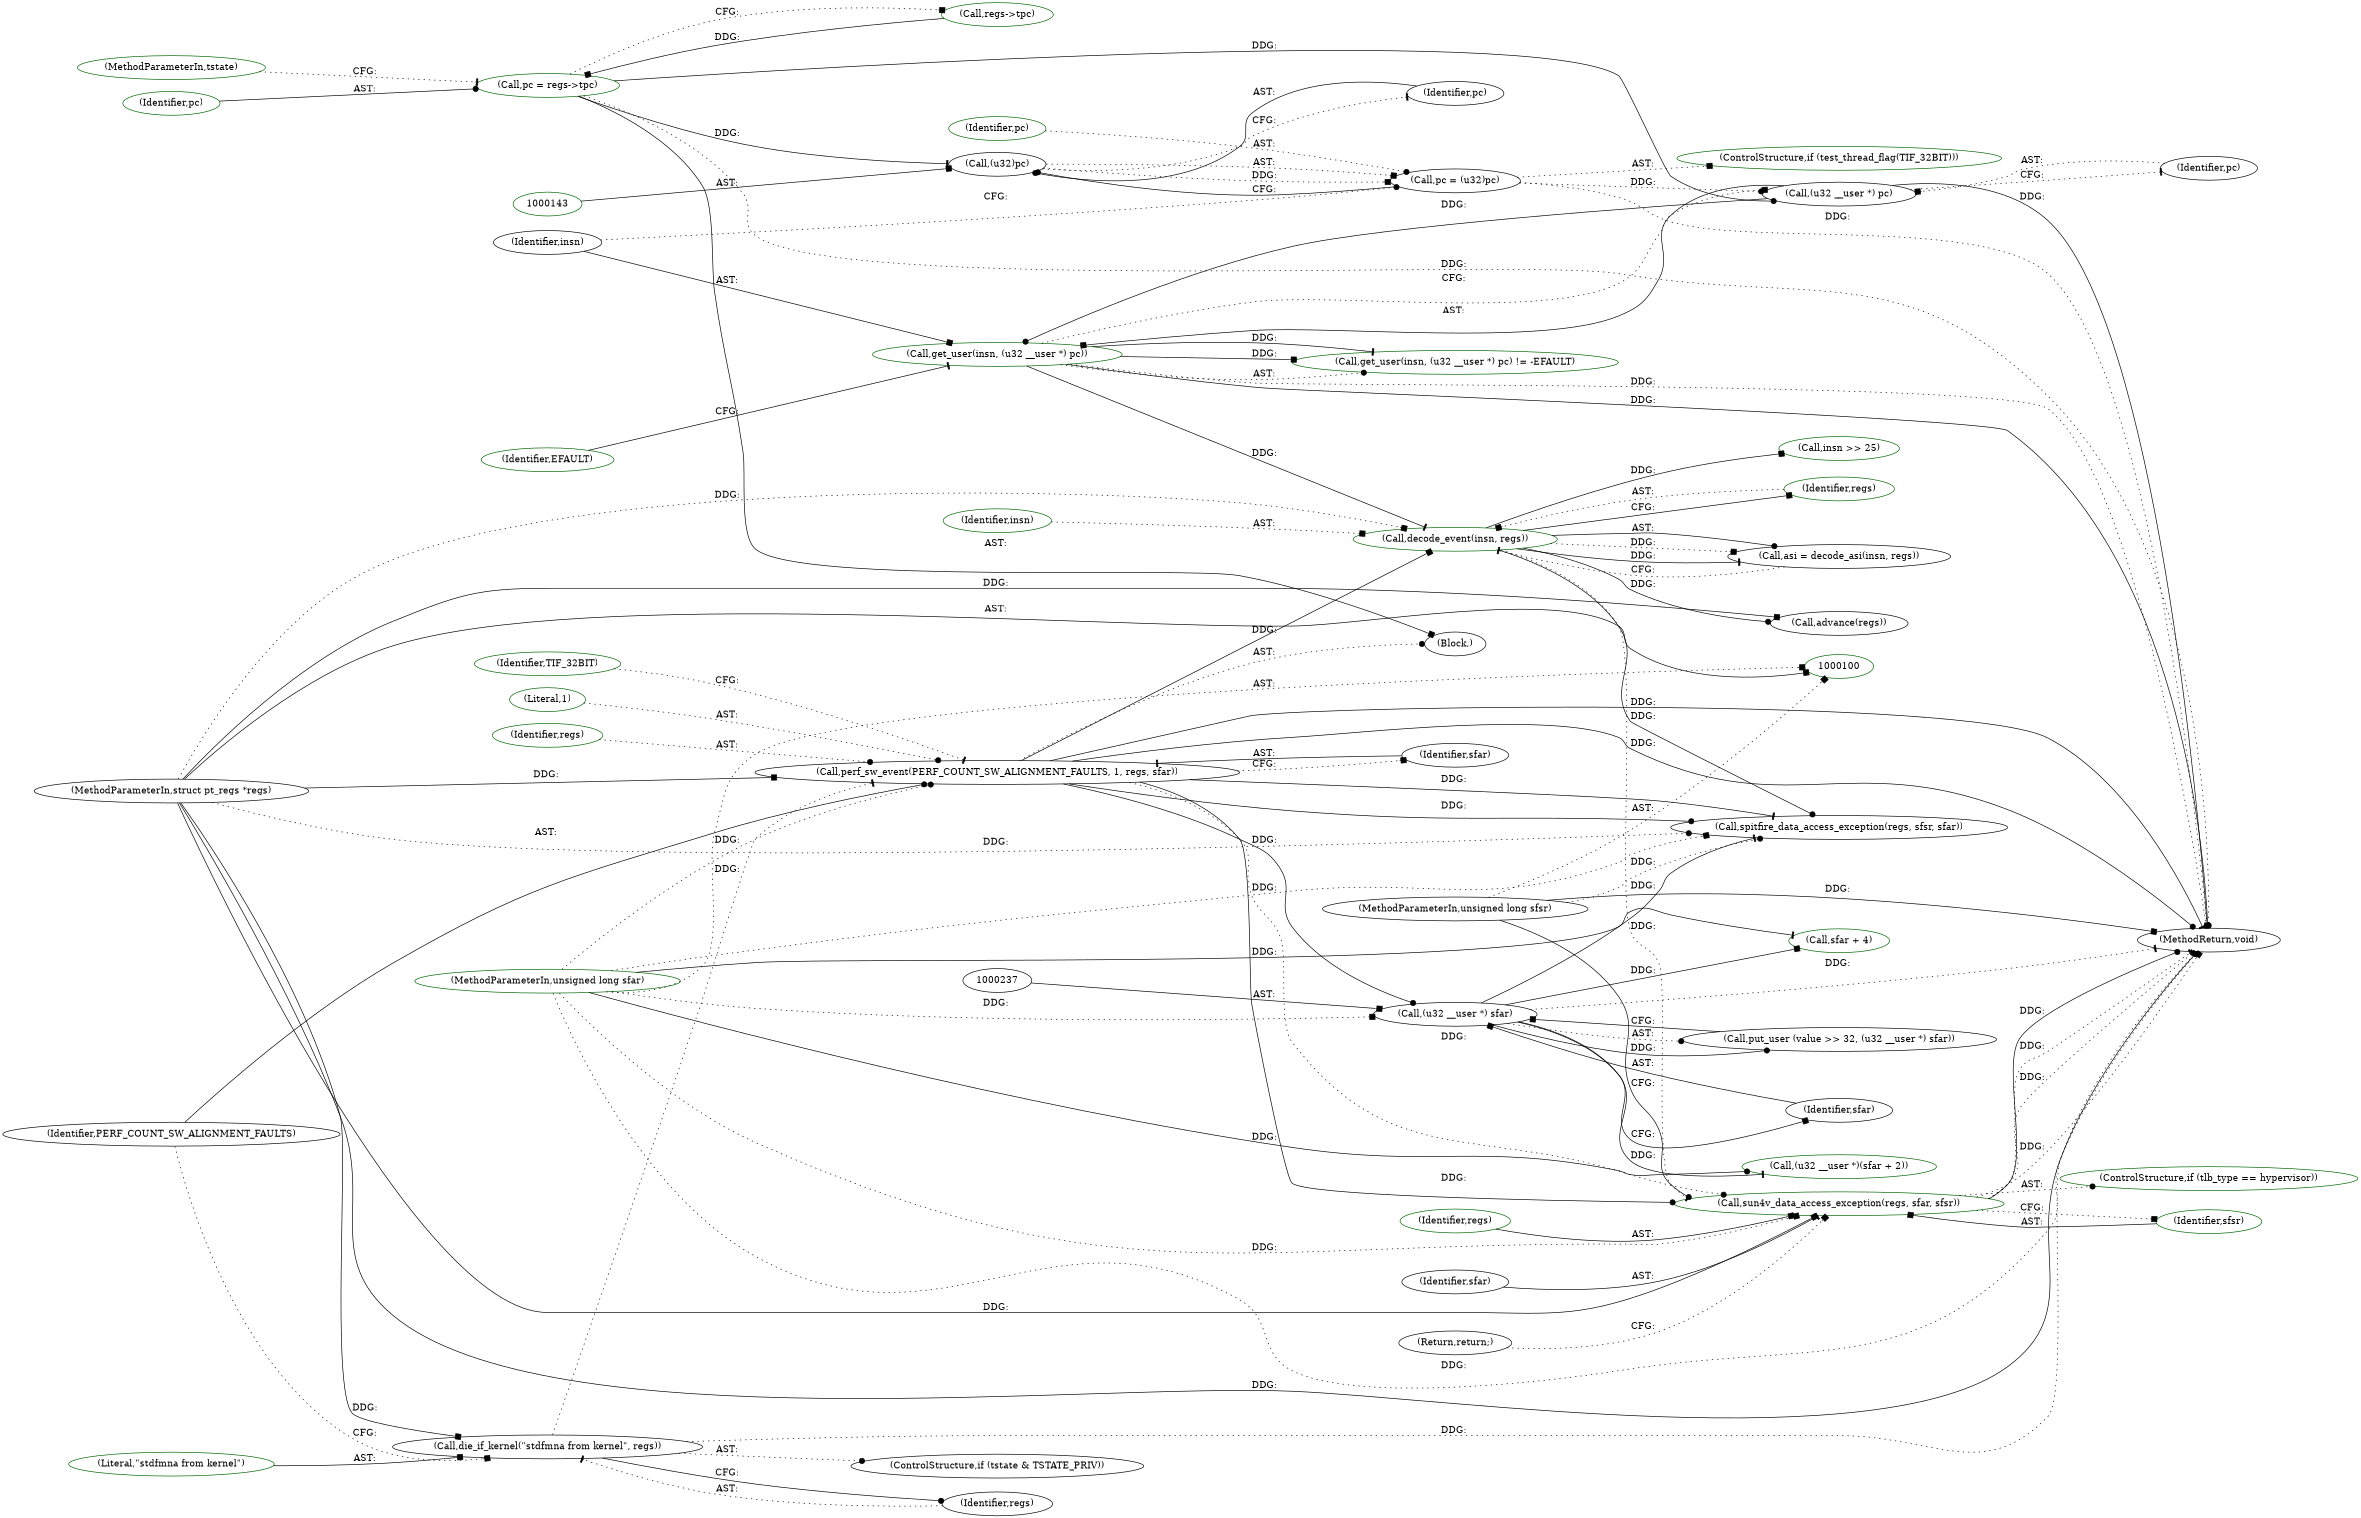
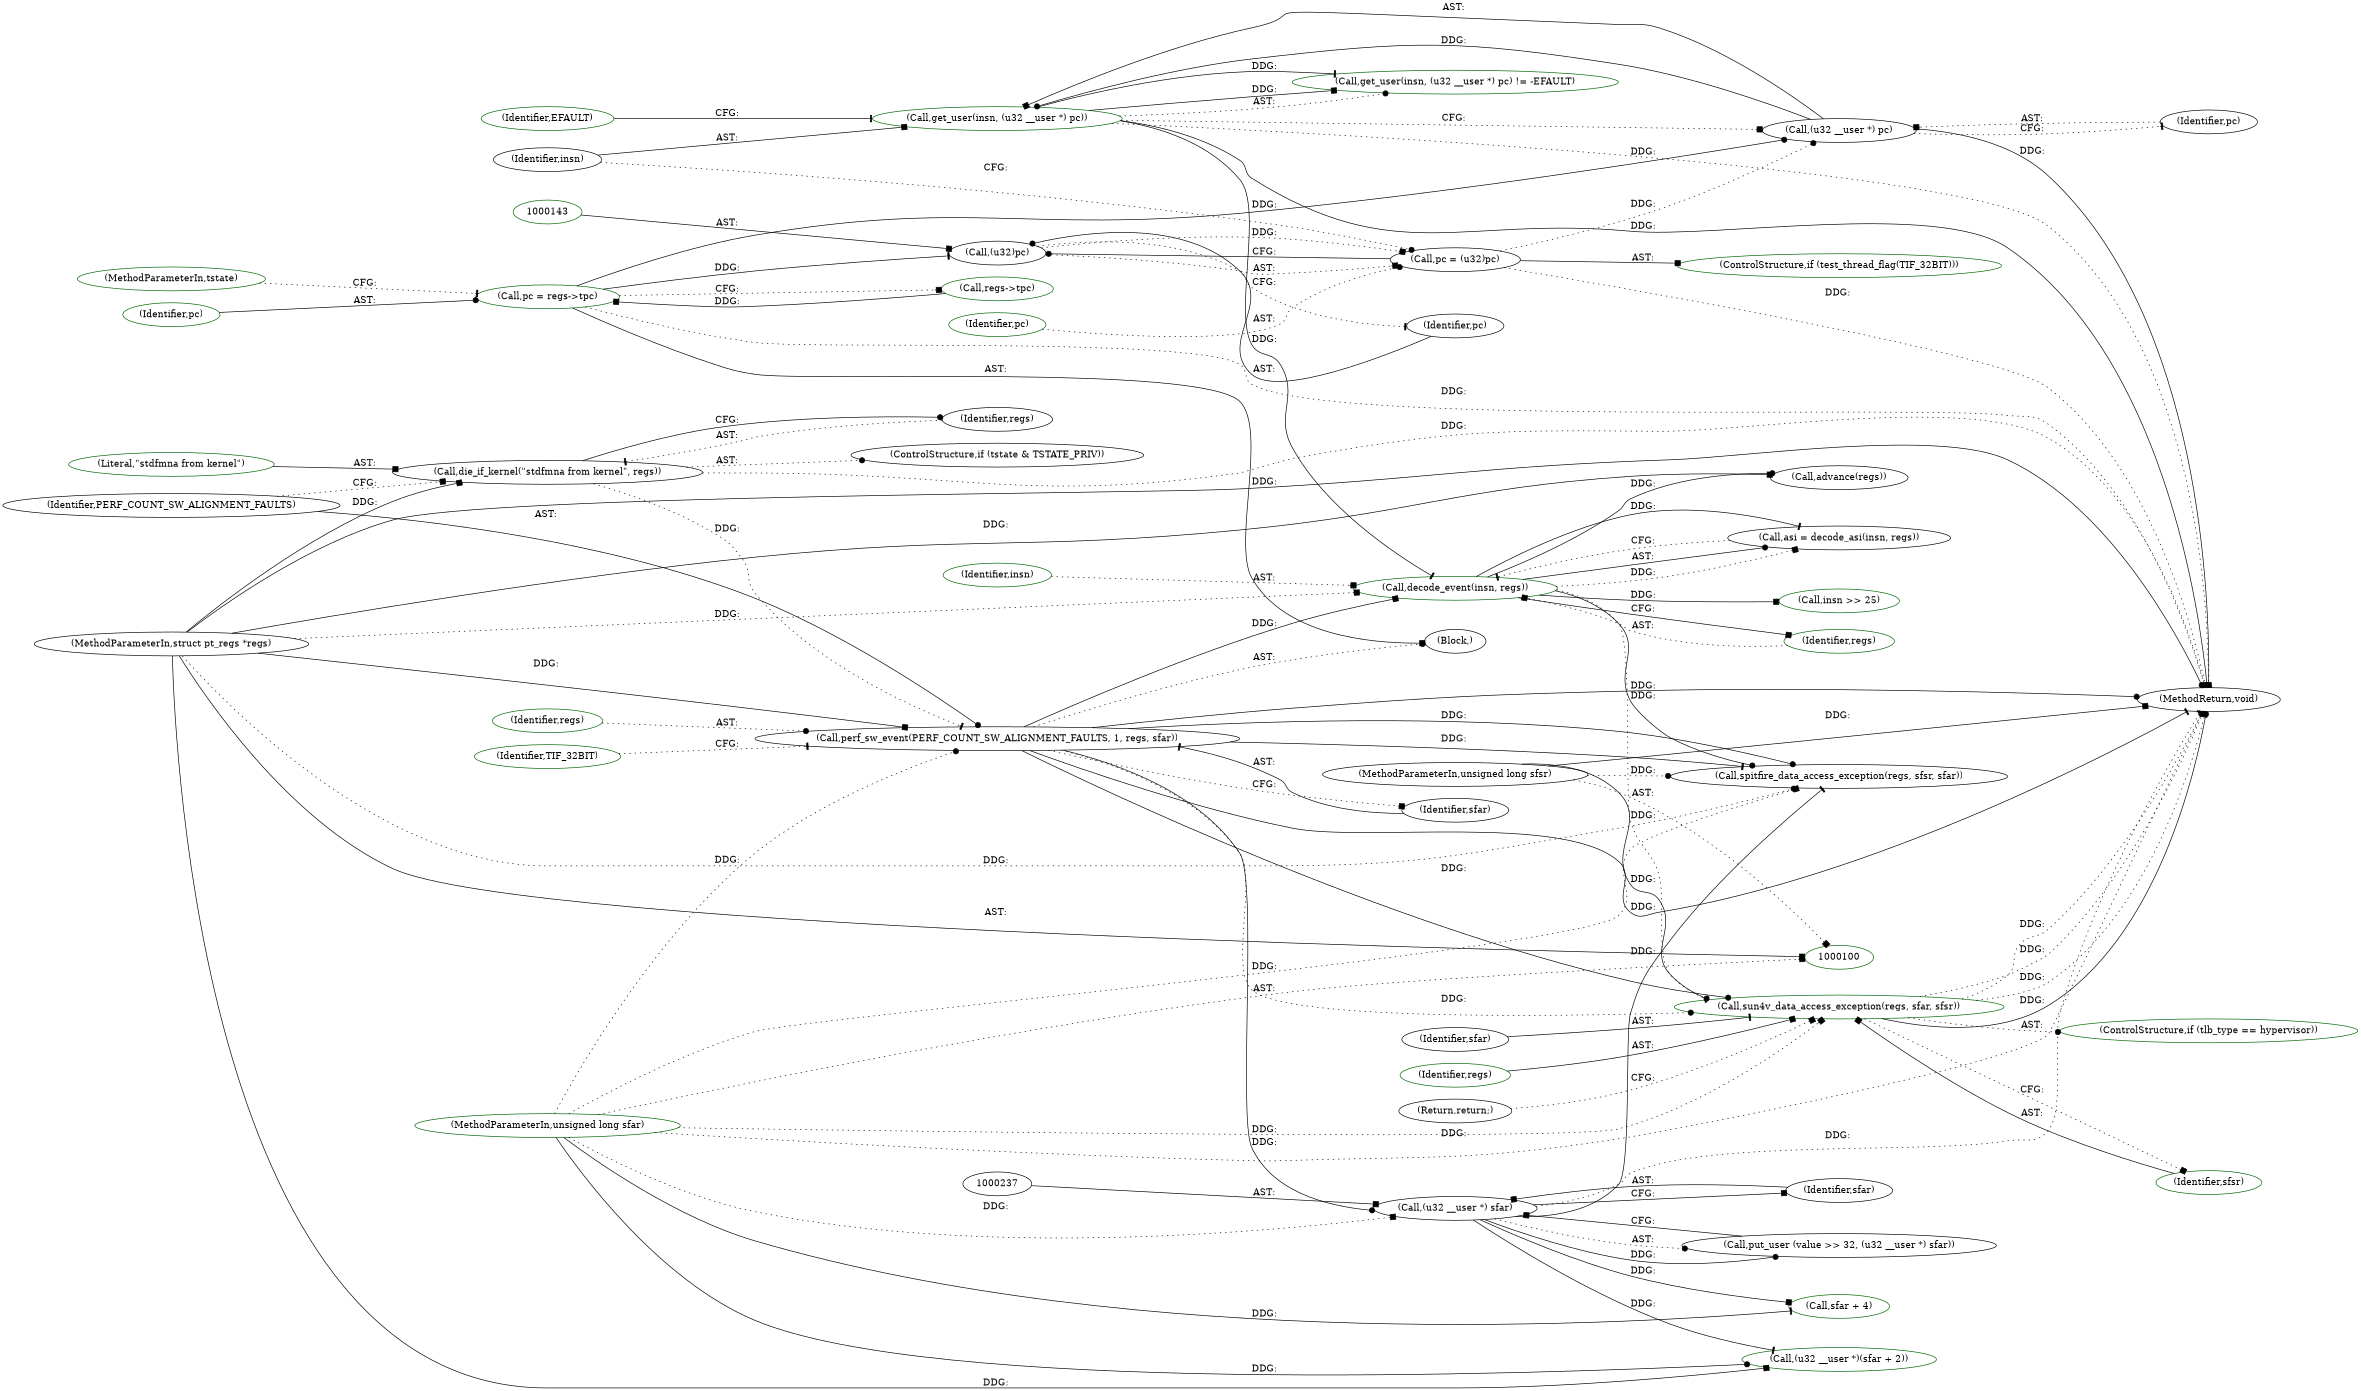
  digraph {
    rankdir=LR
    node [color=darkgreen]
    edge [arrowhead=box style=solid]
    n1 [label="(Call,sun4v_data_access_exception(regs, sfar, sfsr))"]
    n2 [color=black label="(MethodReturn,void)"]
    n3 [label="(ControlStructure,if (tlb_type == hypervisor))"]
    n4 [label="(Identifier,sfsr)"]
    n5 [label="(Call,decode_event(insn, regs))"]
    n6 [label="(Call,insn >> 25)"]
    n7 [label="(Identifier,regs)"]
    n8 [color=black label="(Call,advance(regs))"]
    n9 [color=black label="(Call,asi = decode_asi(insn, regs))"]
    n10 [color=black label="(Call,spitfire_data_access_exception(regs, sfsr, sfar))"]
    n11 [label="(Call,get_user(insn, (u32 __user *) pc))"]
    n12 [color=black label="(Call,(u32 __user *) pc)"]
    n13 [label="(Call,get_user(insn, (u32 __user *) pc) != -EFAULT)"]
    n14 [color=black label="(Identifier,pc)"]
    n15 [label="(Call,pc = regs->tpc)"]
    n16 [color=black label="(Call,(u32)pc)"]
    n17 [label="(Call,regs->tpc)"]
    n18 [color=black label="(Block,)"]
    n19 [color=black label="(Call,pc = (u32)pc)"]
    n20 [color=black label="(Identifier,pc)"]
    n21 [label="(ControlStructure,if (test_thread_flag(TIF_32BIT)))"]
    n22 [color=black label="(Call,perf_sw_event(PERF_COUNT_SW_ALIGNMENT_FAULTS, 1, regs, sfar))"]
    n23 [color=black label="(Call,(u32 __user *) sfar)"]
    n24 [color=black label="(Identifier,sfar)"]
    n25 [label="(Call,(u32 __user *)(sfar + 2))"]
    n26 [label="(Call,sfar + 4)"]
    n27 [color=black label="(Call,put_user (value >> 32, (u32 __user *) sfar))"]
    n28 [color=black label="(Identifier,sfar)"]
    n29 [color=black label="(Call,die_if_kernel(\"stdfmna from kernel\", regs))"]
    n30 [color=black label="(ControlStructure,if (tstate & TSTATE_PRIV))"]
    n31 [color=black label="(Identifier,regs)"]
    n32 [color=black label="(MethodParameterIn,struct pt_regs *regs)"]
    1000100
    n34 [label="(MethodParameterIn,unsigned long sfar)"]
    n35 [color=black label="(MethodParameterIn,unsigned long sfsr)"]
    n36 [label="(Identifier,TIF_32BIT)"]
    n37 [label="(Literal,\"stdfmna from kernel\")"]
    n38 [label="(MethodParameterIn,tstate)"]
    n39 [color=black label="(Return,return;)"]
    n40 [label="(Identifier,insn)"]
    n41 [color=black label="(Identifier,sfar)"]
    n42 [color=black label="(Identifier,insn)"]
-   n43 [label="(Literal,1)"]
    n44 [label="(Identifier,pc)"]
    n45 [label="(Identifier,regs)"]
    n46 [color=black label="(Identifier,PERF_COUNT_SW_ALIGNMENT_FAULTS)"]
    n47 [label="(Identifier,pc)"]
    n48 [label="(Identifier,regs)"]
    n49 [label="(Identifier,EFAULT)"]
    1000143
    1000237 [color=black]
    n1 -> n2 [arrowhead=tee label="DDG: " style=dotted]
    n1 -> n2 [label="DDG: " style=dotted]
    n1 -> n2 [arrowhead=dot label="DDG: "]
    n1 -> n2 [arrowhead=tee label="DDG: " style=dotted]
    n1 -> n3 [arrowhead=dot label="AST: " style=dotted]
    n1 -> n4 [label="CFG: " style=dotted]
    n4 -> n1 [label="AST: "]
    n5 -> n1 [arrowhead=tee label="DDG: " style=dotted]
    n5 -> n6 [label="DDG: "]
    n5 -> n7 [label="CFG: "]
    n5 -> n8 [arrowhead=dot label="DDG: "]
    n5 -> n9 [arrowhead=dot label="AST: "]
    n5 -> n9 [label="DDG: " style=dotted]
    n5 -> n9 [arrowhead=tee label="DDG: "]
    n5 -> n10 [arrowhead=dot label="DDG: "]
    n7 -> n5 [label="AST: " style=dotted]
    n9 -> n5 [arrowhead=tee label="CFG: " style=dotted]
    n11 -> n2 [arrowhead=tee label="DDG: " style=dotted]
    n11 -> n2 [arrowhead=dot label="DDG: "]
    n11 -> n5 [arrowhead=tee label="DDG: "]
    n11 -> n12 [label="CFG: " style=dotted]
    n11 -> n13 [arrowhead=dot label="AST: " style=dotted]
    n11 -> n13 [arrowhead=tee label="DDG: "]
    n11 -> n13 [label="DDG: "]
    n12 -> n2 [label="DDG: "]
    n12 -> n11 [label="AST: "]
    n12 -> n11 [arrowhead=dot label="DDG: "]
    n12 -> n14 [arrowhead=tee label="CFG: " style=dotted]
    n14 -> n12 [label="AST: " style=dotted]
    n15 -> n2 [arrowhead=dot label="DDG: " style=dotted]
    n15 -> n12 [arrowhead=dot label="DDG: "]
    n15 -> n16 [arrowhead=tee label="DDG: "]
    n15 -> n17 [label="CFG: " style=dotted]
    n15 -> n18 [label="AST: "]
    n16 -> n19 [label="AST: " style=dotted]
    n16 -> n19 [label="DDG: " style=dotted]
    n16 -> n20 [arrowhead=tee label="CFG: " style=dotted]
    n17 -> n15 [label="DDG: "]
    n19 -> n2 [arrowhead=tee label="DDG: " style=dotted]
    n19 -> n12 [arrowhead=dot label="DDG: " style=dotted]
    n19 -> n16 [arrowhead=dot label="CFG: "]
-   n19 -> n21 [label="AST: " style=dotted]
+   n19 -> n21 [label="AST: "]
    n20 -> n16 [arrowhead=dot label="AST: "]
    n22 -> n1 [arrowhead=dot label="DDG: " style=dotted]
    n22 -> n1 [arrowhead=dot label="DDG: "]
    n22 -> n2 [arrowhead=tee label="DDG: "]
    n22 -> n2 [arrowhead=dot label="DDG: "]
    n22 -> n5 [label="DDG: "]
    n22 -> n10 [arrowhead=tee label="DDG: "]
    n22 -> n10 [arrowhead=dot label="DDG: "]
    n22 -> n18 [arrowhead=dot label="AST: " style=dotted]
    n22 -> n23 [arrowhead=dot label="DDG: "]
    n22 -> n24 [label="CFG: " style=dotted]
    n23 -> n2 [arrowhead=tee label="DDG: " style=dotted]
    n23 -> n10 [arrowhead=tee label="DDG: "]
    n23 -> n25 [arrowhead=tee label="DDG: "]
    n23 -> n26 [label="DDG: "]
    n23 -> n27 [arrowhead=dot label="AST: " style=dotted]
    n23 -> n27 [arrowhead=dot label="DDG: "]
    n23 -> n28 [label="CFG: "]
    n24 -> n22 [arrowhead=tee label="AST: "]
    n27 -> n23 [label="CFG: "]
    n28 -> n23 [label="AST: "]
    n29 -> n2 [arrowhead=tee label="DDG: " style=dotted]
    n29 -> n22 [arrowhead=tee label="DDG: " style=dotted]
    n29 -> n30 [arrowhead=dot label="AST: " style=dotted]
    n29 -> n31 [arrowhead=dot label="CFG: "]
    n31 -> n29 [arrowhead=tee label="AST: " style=dotted]
-   n32 -> n1 [label="DDG: "]
+   n32 -> n25 [label="DDG: "]
    n32 -> n2 [arrowhead=dot label="DDG: "]
    n32 -> n5 [label="DDG: " style=dotted]
    n32 -> n8 [label="DDG: "]
    n32 -> n10 [arrowhead=dot label="DDG: " style=dotted]
    n32 -> n22 [label="DDG: "]
    n32 -> n29 [label="DDG: "]
    n32 -> 1000100 [label="AST: "]
    n34 -> n1 [label="DDG: " style=dotted]
    n34 -> n2 [arrowhead=dot label="DDG: " style=dotted]
    n34 -> n10 [label="DDG: " style=dotted]
    n34 -> n22 [arrowhead=dot label="DDG: " style=dotted]
    n34 -> n23 [label="DDG: " style=dotted]
    n34 -> n25 [arrowhead=dot label="DDG: "]
    n34 -> n26 [arrowhead=tee label="DDG: "]
    n34 -> 1000100 [label="AST: " style=dotted]
-   n35 -> n1 [arrowhead=dot label="CFG: "]
+   n35 -> n1 [arrowhead=dot label="DDG: "]
    n35 -> n2 [label="DDG: "]
    n35 -> n10 [arrowhead=dot label="DDG: " style=dotted]
    n35 -> 1000100 [label="AST: " style=dotted]
    n36 -> n22 [arrowhead=tee label="CFG: " style=dotted]
    n37 -> n29 [label="AST: "]
    n38 -> n15 [arrowhead=tee label="CFG: " style=dotted]
    n39 -> n1 [label="CFG: " style=dotted]
    n40 -> n5 [label="AST: " style=dotted]
    n41 -> n1 [arrowhead=tee label="AST: "]
    n42 -> n11 [label="AST: "]
    n42 -> n19 [arrowhead=dot label="CFG: " style=dotted]
-   n43 -> n22 [arrowhead=dot label="AST: " style=dotted]
    n44 -> n19 [arrowhead=dot label="AST: " style=dotted]
    n45 -> n22 [arrowhead=dot label="AST: " style=dotted]
    n46 -> n22 [arrowhead=dot label="AST: "]
    n46 -> n29 [label="CFG: " style=dotted]
    n47 -> n15 [arrowhead=dot label="AST: "]
    n48 -> n1 [label="AST: "]
    n49 -> n11 [arrowhead=tee label="CFG: "]
    1000143 -> n16 [label="AST: "]
    1000237 -> n23 [label="AST: "]
  }
